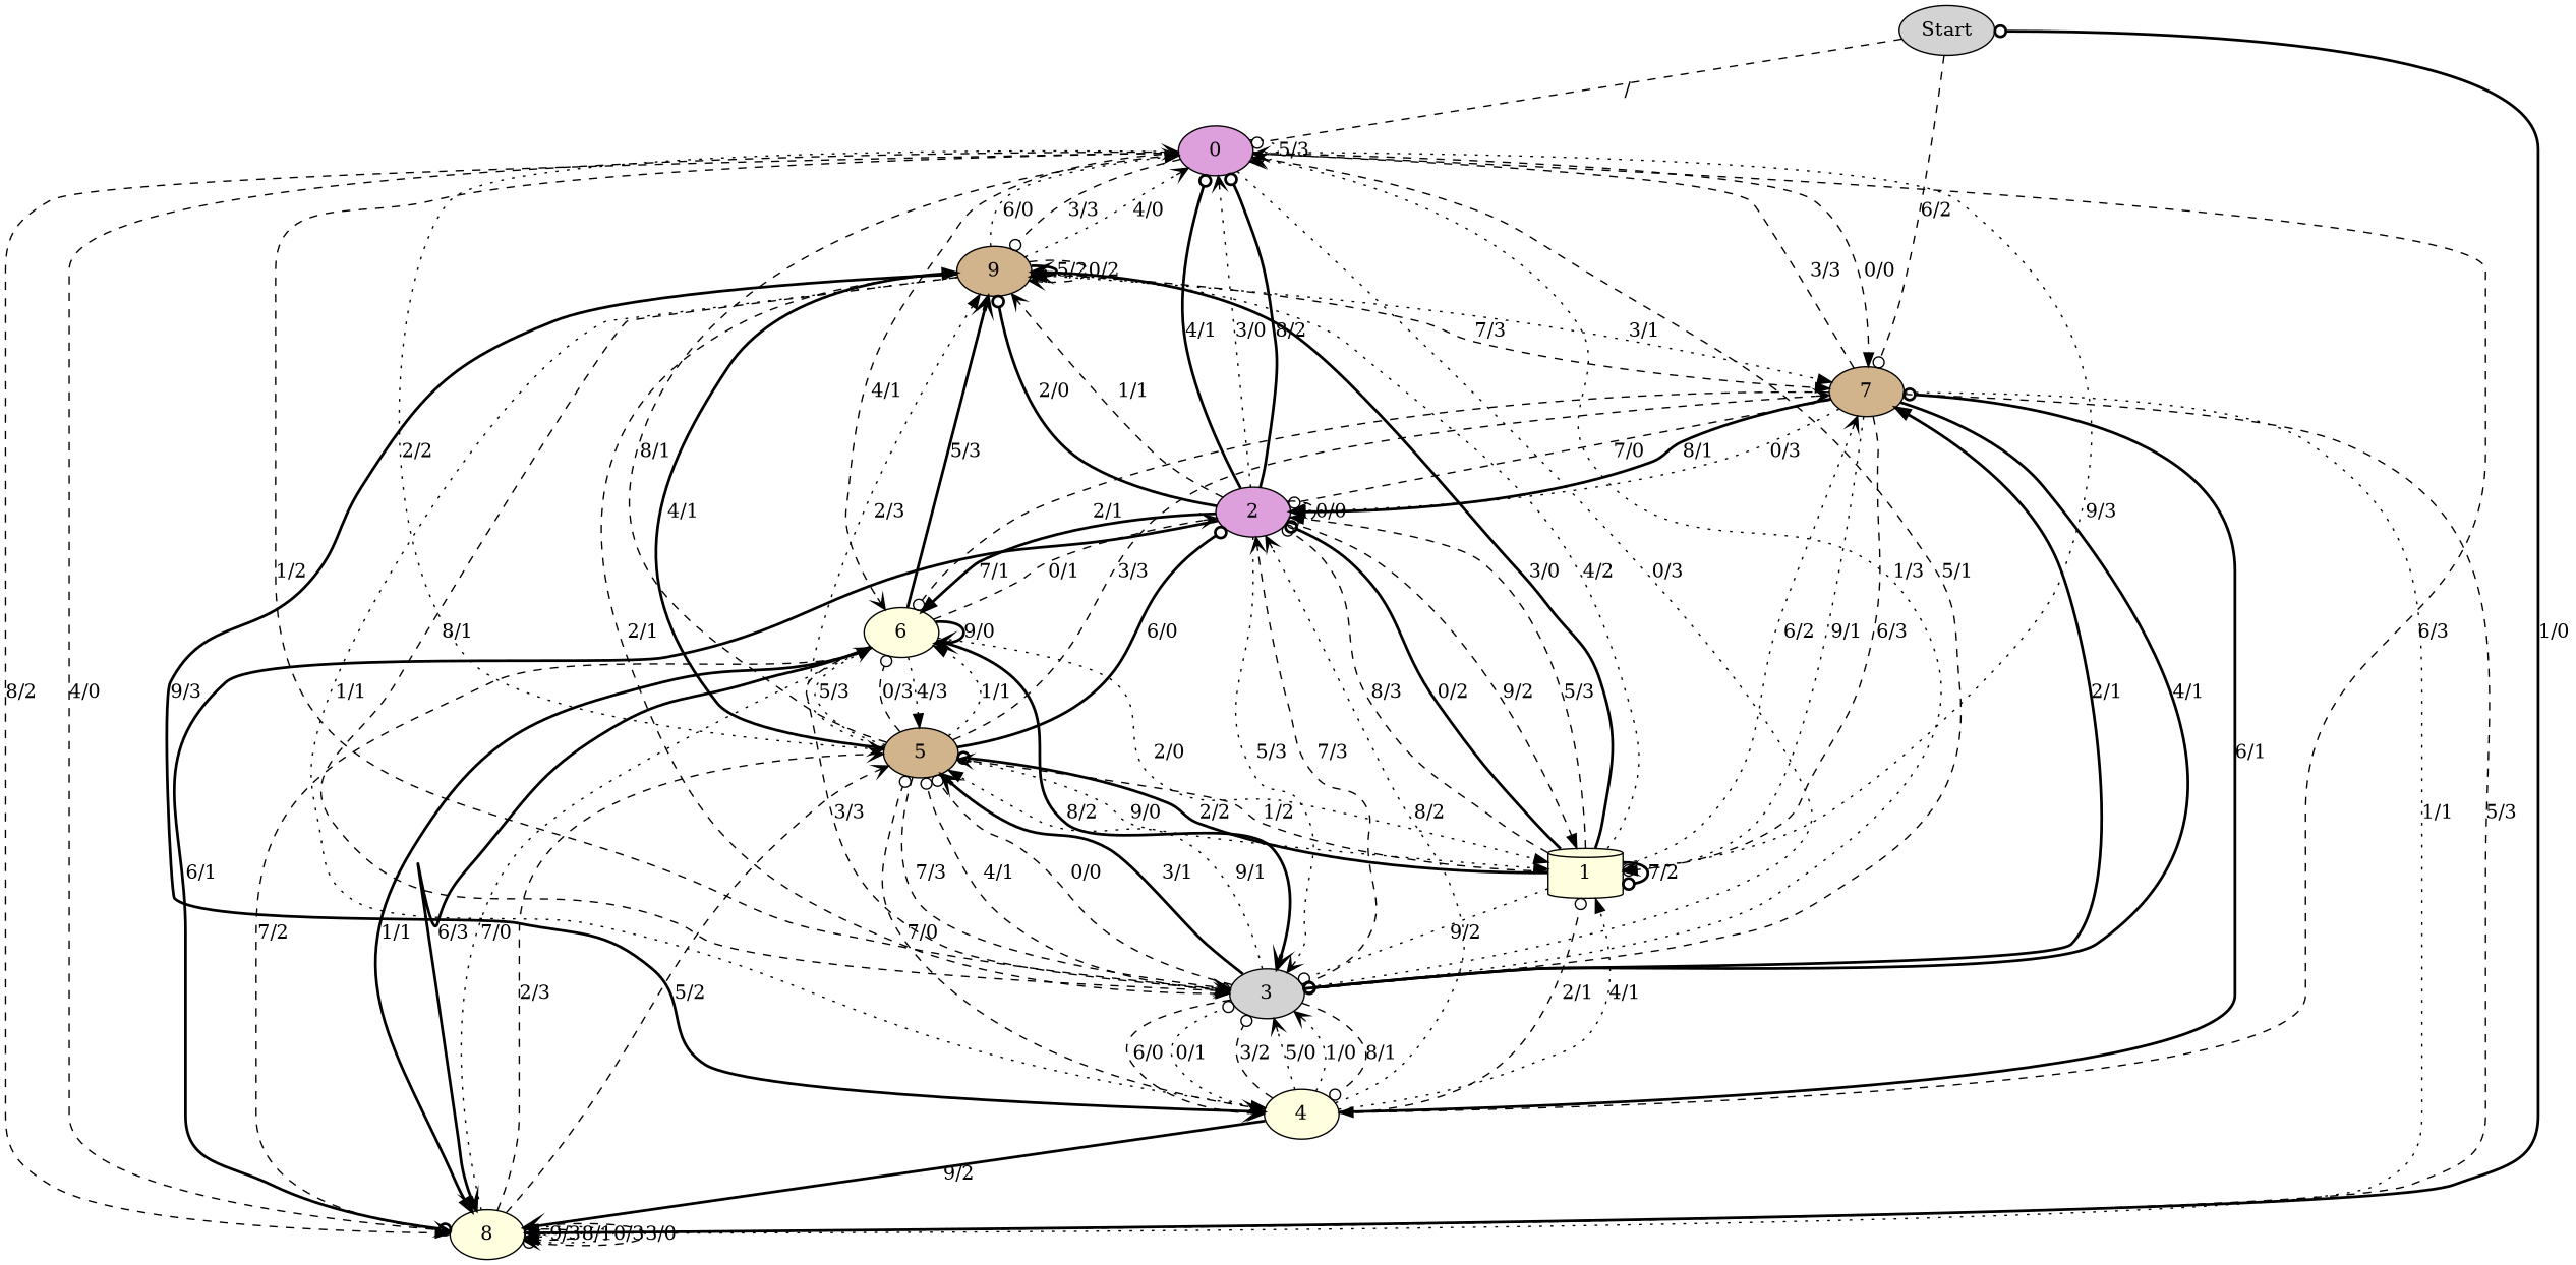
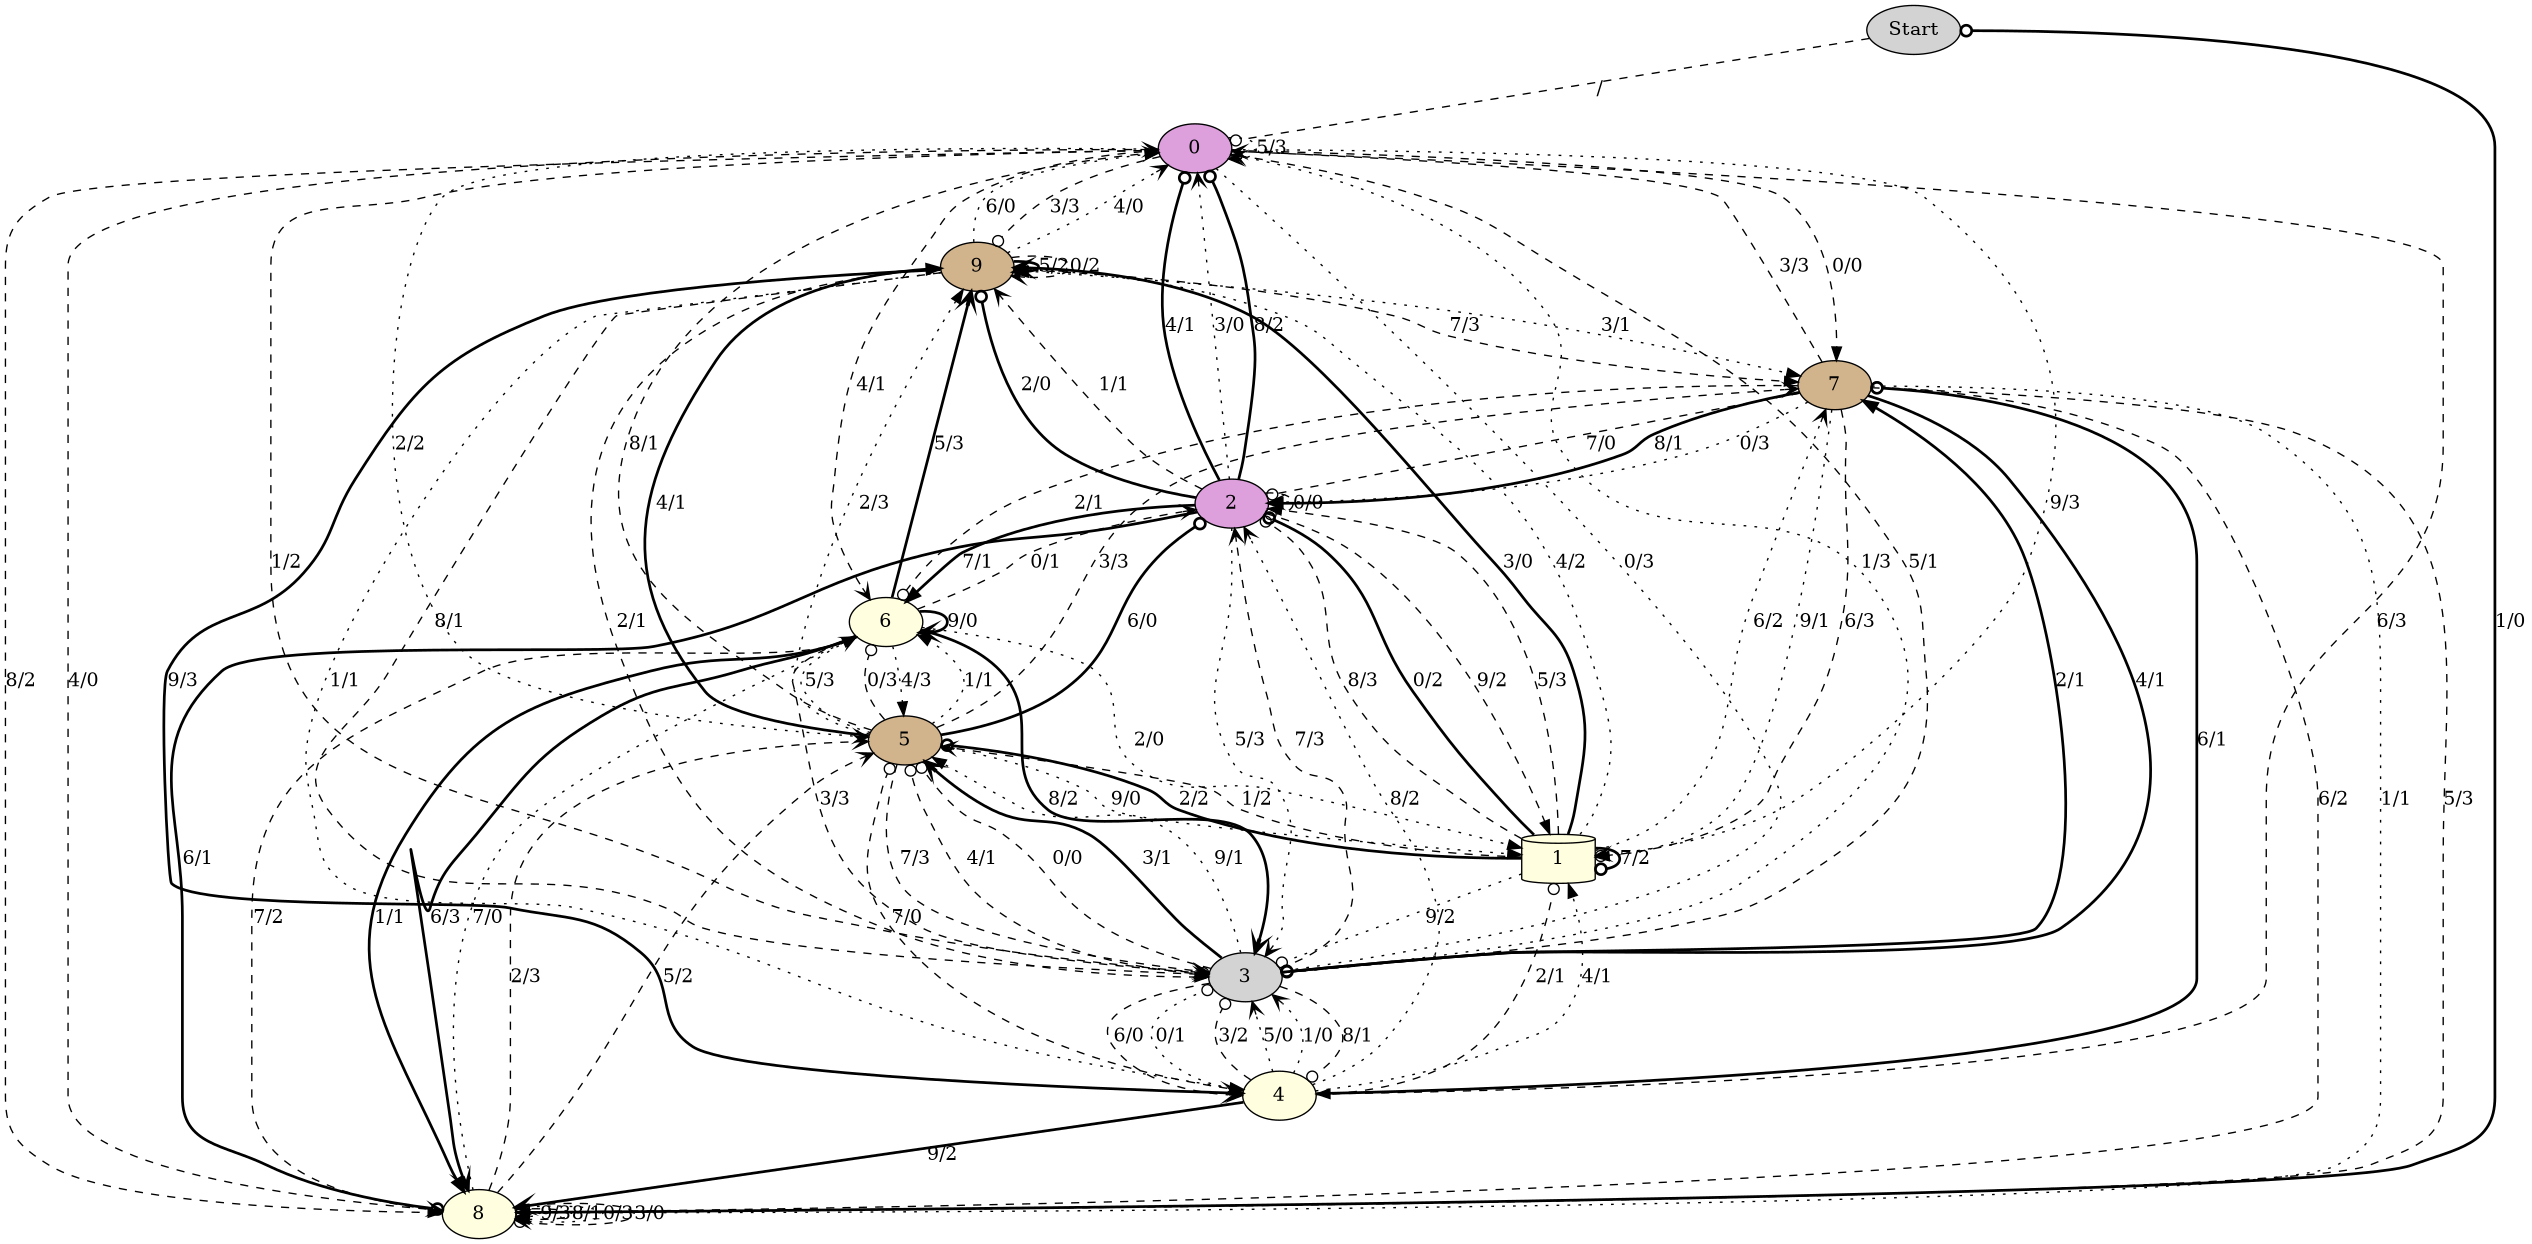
  digraph {
    node [fillcolor=lightyellow shape=ellipse style=filled]
    edge [arrowhead=vee style=dashed]
    Start [fillcolor=lightgrey]
    0 [fillcolor=plum]
    9 [fillcolor=tan]
    4
    3 [fillcolor=lightgrey]
    7 [fillcolor=tan]
    8
    1 [shape=cylinder]
    5 [fillcolor=tan]
    6
    2 [fillcolor=plum]
    Start -> 0 [arrowhead=odot label="/"]
    0 -> 0 [label="5/3" style=dotted]
    0 -> 9 [arrowhead=odot label="3/3"]
    0 -> 4 [arrowhead=normal label="6/3"]
    0 -> 3 [label="1/2"]
    0 -> 3 [arrowhead=odot label="0/3" style=dotted]
    0 -> 7 [arrowhead=normal label="0/0"]
    0 -> 8 [arrowhead=normal label="8/2"]
    0 -> 1 [label="9/3" style=dotted]
    0 -> 5 [label="2/2" style=dotted]
    0 -> 6 [label="4/1"]
    9 -> 0 [label="4/0" style=dotted]
    9 -> 0 [arrowhead=normal label="6/0" style=dotted]
    9 -> 9 [arrowhead=normal label="5/2" style=bold]
    9 -> 9 [label="0/2"]
    9 -> 4 [label="9/3" style=bold]
    9 -> 4 [arrowhead=normal label="1/1" style=dotted]
    9 -> 3 [label="8/1"]
    9 -> 3 [arrowhead=normal label="2/1"]
    9 -> 7 [arrowhead=normal label="3/1" style=dotted]
    9 -> 7 [arrowhead=normal label="7/3"]
    4 -> 3 [arrowhead=odot label="0/1" style=dotted]
    4 -> 3 [arrowhead=odot label="3/2"]
    4 -> 3 [label="5/0" style=dotted]
    4 -> 3 [label="1/0" style=dotted]
    4 -> 7 [arrowhead=odot label="6/1" style=bold]
    4 -> 8 [label="9/2" style=bold]
    4 -> 1 [arrowhead=odot label="2/1"]
    4 -> 1 [arrowhead=normal label="4/1" style=dotted]
    4 -> 5 [arrowhead=odot label="7/0"]
    4 -> 2 [label="8/2" style=dotted]
    3 -> 0 [label="1/3" style=dotted]
    3 -> 0 [arrowhead=odot label="5/1"]
    3 -> 4 [arrowhead=odot label="8/1"]
    3 -> 4 [label="6/0"]
    3 -> 7 [arrowhead=normal label="2/1" style=bold]
    3 -> 5 [arrowhead=odot label="4/1"]
    3 -> 5 [arrowhead=odot label="0/0"]
    3 -> 5 [label="3/1" style=bold]
    3 -> 5 [arrowhead=normal label="9/1" style=dotted]
    3 -> 2 [label="7/3"]
    7 -> 0 [label="3/3"]
    7 -> 3 [arrowhead=odot label="4/1" style=bold]
    7 -> 8 [arrowhead=odot label="1/1" style=dotted]
    7 -> 8 [arrowhead=normal label="5/3"]
    7 -> 1 [arrowhead=normal label="9/1" style=dotted]
    7 -> 1 [arrowhead=odot label="6/3"]
    7 -> 6 [arrowhead=odot label="2/1"]
    7 -> 2 [arrowhead=normal label="8/1" style=bold]
    7 -> 2 [label="0/3" style=dotted]
    7 -> 2 [arrowhead=odot label="7/0"]
    8 -> Start [arrowhead=odot label="1/0" style=bold]
    8 -> 0 [label="4/0"]
-   Start -> 7 [arrowhead=odot label="6/2"]
+   8 -> 7 [arrowhead=odot label="6/2"]
    8 -> 8 [label="9/3" style=dotted]
    8 -> 8 [arrowhead=normal label="8/1"]
    8 -> 8 [label="0/3" style=dotted]
    8 -> 8 [arrowhead=odot label="3/0"]
    8 -> 5 [label="2/3"]
    8 -> 5 [label="5/2"]
    8 -> 6 [arrowhead=normal label="7/0" style=dotted]
    1 -> 9 [label="3/0" style=bold]
    1 -> 9 [label="4/2" style=dotted]
    1 -> 3 [arrowhead=odot label="9/2" style=dotted]
    1 -> 7 [label="6/2" style=dotted]
    1 -> 1 [arrowhead=odot label="7/2" style=bold]
    1 -> 5 [arrowhead=odot label="2/2" style=bold]
    1 -> 5 [label="1/2"]
    1 -> 2 [arrowhead=normal label="5/3"]
    1 -> 2 [arrowhead=odot label="8/3"]
    1 -> 2 [arrowhead=odot label="0/2" style=bold]
    5 -> 0 [label="8/1"]
    5 -> 9 [arrowhead=normal label="4/1" style=bold]
    5 -> 9 [arrowhead=normal label="2/3" style=dotted]
    5 -> 3 [label="7/3"]
    5 -> 7 [label="3/3"]
    5 -> 1 [arrowhead=normal label="9/0" style=dotted]
    5 -> 6 [arrowhead=normal label="1/1" style=dotted]
    5 -> 6 [label="5/3" style=dotted]
    5 -> 6 [arrowhead=odot label="0/3"]
    5 -> 2 [arrowhead=odot label="6/0" style=bold]
    6 -> 9 [label="5/3" style=bold]
    6 -> 3 [label="8/2" style=bold]
    6 -> 3 [arrowhead=odot label="3/3"]
    6 -> 8 [label="6/3" style=bold]
    6 -> 8 [label="7/2"]
    6 -> 8 [arrowhead=normal label="1/1" style=bold]
    6 -> 1 [arrowhead=normal label="2/0" style=dotted]
    6 -> 5 [arrowhead=normal label="4/3" style=dotted]
    6 -> 6 [label="9/0" style=bold]
    6 -> 2 [label="0/1"]
    2 -> 0 [arrowhead=odot label="4/1" style=bold]
    2 -> 0 [label="3/0" style=dotted]
    2 -> 0 [arrowhead=odot label="8/2" style=bold]
    2 -> 9 [arrowhead=odot label="2/0" style=bold]
    2 -> 9 [label="1/1"]
    2 -> 3 [label="5/3" style=dotted]
    2 -> 8 [arrowhead=odot label="6/1" style=bold]
    2 -> 1 [arrowhead=normal label="9/2"]
    2 -> 6 [arrowhead=normal label="7/1" style=bold]
    2 -> 2 [arrowhead=odot label="0/0"]
  }
